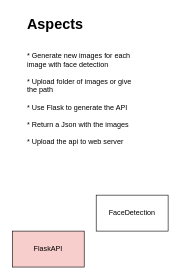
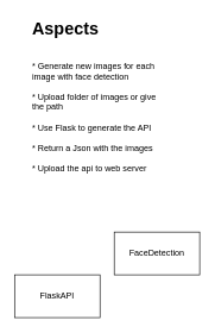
  <mxCell id="0" />
  <mxCell id="1" parent="0" />
  <mxCell id="2" value="&lt;h1&gt;&lt;span style=&quot;background-color: initial;&quot;&gt;Aspects&lt;/span&gt;&lt;/h1&gt;&lt;div&gt;&lt;span style=&quot;background-color: initial;&quot;&gt;&lt;br&gt;&lt;/span&gt;&lt;/div&gt;&lt;div&gt;&lt;span style=&quot;background-color: initial;&quot;&gt;* Generate new images for each image with face detection&lt;/span&gt;&lt;/div&gt;&lt;div&gt;&lt;span style=&quot;background-color: initial;&quot;&gt;&lt;br&gt;&lt;/span&gt;&lt;/div&gt;&lt;div&gt;&lt;span style=&quot;background-color: initial;&quot;&gt;* Upload folder of images or give the path&amp;nbsp;&lt;/span&gt;&lt;/div&gt;&lt;div&gt;&lt;span style=&quot;background-color: initial;&quot;&gt;&lt;br&gt;&lt;/span&gt;&lt;/div&gt;&lt;div&gt;&lt;span style=&quot;background-color: initial;&quot;&gt;* Use Flask to generate the API&lt;/span&gt;&lt;/div&gt;&lt;div&gt;&lt;span style=&quot;background-color: initial;&quot;&gt;&lt;br&gt;&lt;/span&gt;&lt;/div&gt;&lt;div&gt;&lt;span style=&quot;background-color: initial;&quot;&gt;* Return a Json with the images&lt;/span&gt;&lt;/div&gt;&lt;div&gt;&lt;span style=&quot;background-color: initial;&quot;&gt;&lt;br&gt;&lt;/span&gt;&lt;/div&gt;&lt;div&gt;&lt;span style=&quot;background-color: initial;&quot;&gt;* Upload the api to web server&lt;/span&gt;&lt;/div&gt;" style="text;html=1;strokeColor=none;fillColor=none;spacing=5;spacingTop=-20;whiteSpace=wrap;overflow=hidden;rounded=0;" vertex="1" parent="1"><mxGeometry x="40" y="20" width="190" height="320" as="geometry" /></mxCell>
- <mxCell id="3" value="FlaskAPI" style="rounded=0;whiteSpace=wrap;html=1;fillColor=#f8cecc;" vertex="1" parent="1"><mxGeometry x="20" y="385" width="120" height="60" as="geometry" /></mxCell>
+ <mxCell id="3" value="FlaskAPI" style="rounded=0;whiteSpace=wrap;html=1;" vertex="1" parent="1"><mxGeometry x="20" y="385" width="120" height="60" as="geometry" /></mxCell>
  <mxCell id="4" value="FaceDetection" style="rounded=0;whiteSpace=wrap;html=1;" vertex="1" parent="1"><mxGeometry x="160" y="325" width="120" height="60" as="geometry" /></mxCell>
